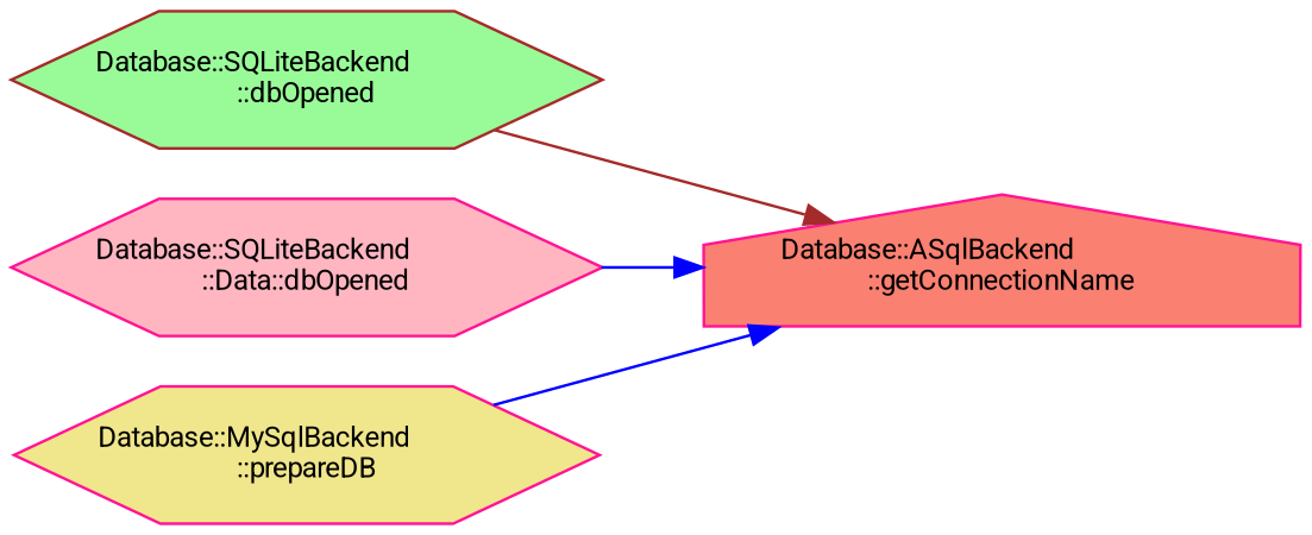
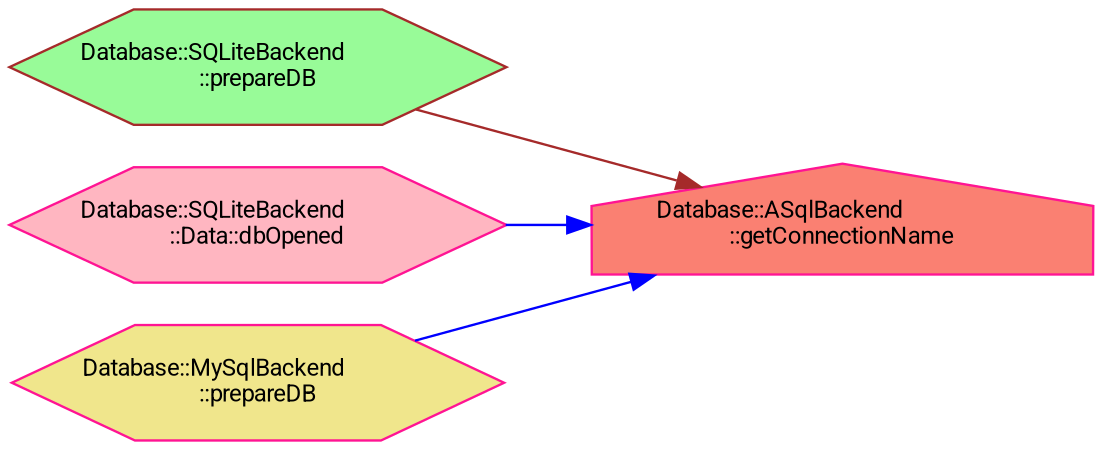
  digraph {
    fontname=Roboto
    rankdir=RL
    node [color=deeppink fontname=Roboto fontsize=10 shape=hexagon style=filled]
    edge [color=blue dir=back fontname=Roboto fontsize=10 labelfontname=Helvetica labelfontsize=10 style=solid]
    n1 [fillcolor=salmon fontcolor=black height=0.2 label="Database::ASqlBackend\l::getConnectionName" shape=house width=0.4]
-   n2 [color=brown fillcolor=palegreen height=0.2 label="Database::SQLiteBackend\l::dbOpened" width=0.4]
+   n2 [color=brown fillcolor=palegreen height=0.2 label="Database::SQLiteBackend\l::prepareDB" width=0.4]
    n3 [fillcolor=lightpink height=0.2 label="Database::SQLiteBackend\l::Data::dbOpened" width=0.4]
    n4 [fillcolor=khaki height=0.2 label="Database::MySqlBackend\l::prepareDB" width=0.4]
    n1 -> n2 [color=brown]
    n1 -> n3
    n1 -> n4
  }
